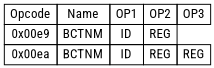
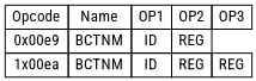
  digraph {
    nodesep=0.5
    ranksep=2
    fontname="Roboto Condensed"
-   n1 [label=< <table border="0" cellborder="1" cellspacing="0"> <tr><td> Opcode </td> <td> Name </td> <td> OP1 </td><td> OP2 </td><td> OP3 </td> </tr> <tr><td> 0x00e9 </td><td> BCTNM </td><td> ID </td><td> REG </td> </tr> <tr><td> 0x00ea </td><td> BCTNM </td><td> ID </td><td> REG </td><td> REG </td> </tr> </table>> shape=plain fontname="Roboto Condensed"]
+   n1 [label=< <table border="0" cellborder="1" cellspacing="0"> <tr><td> Opcode </td> <td> Name </td> <td> OP1 </td><td> OP2 </td><td> OP3 </td> </tr> <tr><td> 0x00e9 </td><td> BCTNM </td><td> ID </td><td> REG </td> </tr> <tr><td> 1x00ea </td><td> BCTNM </td><td> ID </td><td> REG </td><td> REG </td> </tr> </table>> shape=plain fontname="Roboto Condensed"]
  }
